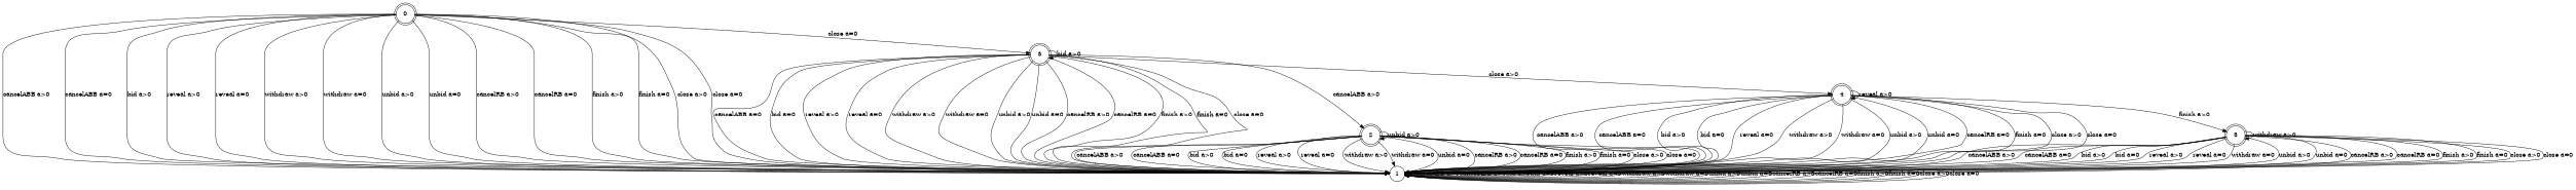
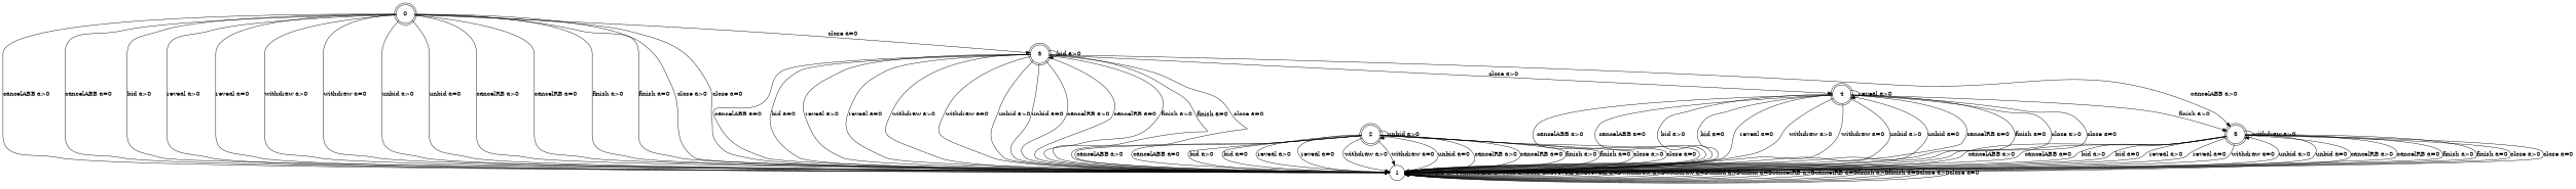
  digraph {
    node [shape=doublecircle]
    n1 [label=0]
    n2 [label=1 shape=circle]
    n3 [label=3]
    n4 [label=2]
    n5 [label=4]
    n6 [label=5]
    n1 -> n2 [label="cancelABB a>0"]
    n1 -> n2 [label="cancelABB a=0"]
    n1 -> n2 [label="bid a>0"]
    n1 -> n2 [label="reveal a>0"]
    n1 -> n2 [label="reveal a=0"]
    n1 -> n2 [label="withdraw a>0"]
    n1 -> n2 [label="withdraw a=0"]
    n1 -> n2 [label="unbid a>0"]
    n1 -> n2 [label="unbid a=0"]
    n1 -> n2 [label="cancelRB a>0"]
    n1 -> n2 [label="cancelRB a=0"]
    n1 -> n2 [label="finish a>0"]
    n1 -> n2 [label="finish a=0"]
    n1 -> n2 [label="close a>0"]
    n1 -> n2 [label="close a=0"]
    n1 -> n3 [label="close a=0"]
    n2 -> n2 [label="cancelABB a>0"]
    n2 -> n2 [label="cancelABB a=0"]
    n2 -> n2 [label="bid a>0"]
    n2 -> n2 [label="bid a=0"]
    n2 -> n2 [label="reveal a>0"]
    n2 -> n2 [label="reveal a=0"]
    n2 -> n2 [label="withdraw a>0"]
    n2 -> n2 [label="withdraw a=0"]
    n2 -> n2 [label="unbid a>0"]
    n2 -> n2 [label="unbid a=0"]
    n2 -> n2 [label="cancelRB a>0"]
    n2 -> n2 [label="cancelRB a=0"]
    n2 -> n2 [label="finish a>0"]
    n2 -> n2 [label="finish a=0"]
    n2 -> n2 [label="close a>0"]
    n2 -> n2 [label="close a=0"]
    n3 -> n2 [label="cancelABB a=0"]
    n3 -> n2 [label="bid a=0"]
    n3 -> n2 [label="reveal a>0"]
    n3 -> n2 [label="reveal a=0"]
    n3 -> n2 [label="withdraw a>0"]
    n3 -> n2 [label="withdraw a=0"]
    n3 -> n2 [label="unbid a>0"]
    n3 -> n2 [label="unbid a=0"]
    n3 -> n2 [label="cancelRB a>0"]
    n3 -> n2 [label="cancelRB a=0"]
    n3 -> n2 [label="finish a>0"]
    n3 -> n2 [label="finish a=0"]
    n3 -> n2 [label="close a=0"]
    n3 -> n3 [label="bid a>0"]
-   n3 -> n4 [label="cancelABB a>0"]
+   n3 -> n6 [label="cancelABB a>0"]
    n3 -> n5 [label="close a>0"]
    n4 -> n2 [label="cancelABB a>0"]
    n4 -> n2 [label="cancelABB a=0"]
    n4 -> n2 [label="bid a>0"]
    n4 -> n2 [label="bid a=0"]
    n4 -> n2 [label="reveal a>0"]
    n4 -> n2 [label="reveal a=0"]
    n4 -> n2 [label="withdraw a>0"]
    n4 -> n2 [label="withdraw a=0"]
    n4 -> n2 [label="unbid a=0"]
    n4 -> n2 [label="cancelRB a>0"]
    n4 -> n2 [label="cancelRB a=0"]
    n4 -> n2 [label="finish a>0"]
    n4 -> n2 [label="finish a=0"]
    n4 -> n2 [label="close a>0"]
    n4 -> n2 [label="close a=0"]
    n4 -> n4 [label="unbid a>0"]
    n5 -> n2 [label="cancelABB a>0"]
    n5 -> n2 [label="cancelABB a=0"]
    n5 -> n2 [label="bid a>0"]
    n5 -> n2 [label="bid a=0"]
    n5 -> n2 [label="reveal a=0"]
    n5 -> n2 [label="withdraw a>0"]
    n5 -> n2 [label="withdraw a=0"]
    n5 -> n2 [label="unbid a>0"]
    n5 -> n2 [label="unbid a=0"]
    n5 -> n2 [label="cancelRB a=0"]
    n5 -> n2 [label="finish a=0"]
    n5 -> n2 [label="close a>0"]
    n5 -> n2 [label="close a=0"]
    n5 -> n5 [label="reveal a>0"]
    n5 -> n6 [label="finish a>0"]
    n6 -> n2 [label="cancelABB a>0"]
    n6 -> n2 [label="cancelABB a=0"]
    n6 -> n2 [label="bid a>0"]
    n6 -> n2 [label="bid a=0"]
    n6 -> n2 [label="reveal a>0"]
    n6 -> n2 [label="reveal a=0"]
    n6 -> n2 [label="withdraw a=0"]
    n6 -> n2 [label="unbid a>0"]
    n6 -> n2 [label="unbid a=0"]
    n6 -> n2 [label="cancelRB a>0"]
    n6 -> n2 [label="cancelRB a=0"]
    n6 -> n2 [label="finish a>0"]
    n6 -> n2 [label="finish a=0"]
    n6 -> n2 [label="close a>0"]
    n6 -> n2 [label="close a=0"]
    n6 -> n6 [label="withdraw a>0"]
  }
